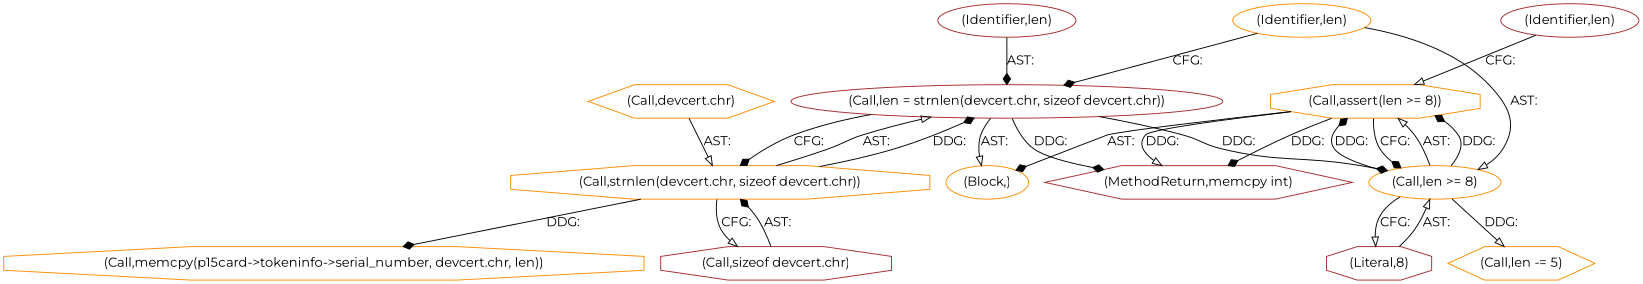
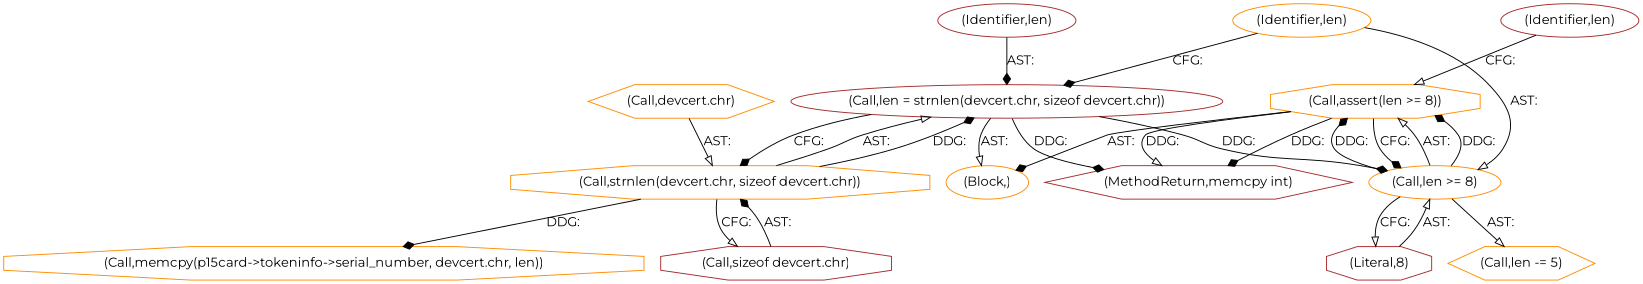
  digraph {
    fontname=Montserrat
    node [color=darkorange fontname=Montserrat shape=ellipse]
    edge [arrowhead=diamond fontname=Montserrat]
    n1 [label="(Call,assert(len >= 8))" shape=octagon]
    n2 [label="(Call,len >= 8)"]
    n3 [color=brown label="(MethodReturn,memcpy int)" shape=hexagon]
    n4 [label="(Block,)"]
    n5 [color=brown label="(Literal,8)" shape=octagon]
    n6 [label="(Call,len -= 5)" shape=hexagon]
    n7 [color=brown label="(Call,len = strnlen(devcert.chr, sizeof devcert.chr))"]
    n8 [label="(Call,strnlen(devcert.chr, sizeof devcert.chr))" shape=octagon]
    n9 [label="(Call,memcpy(p15card->tokeninfo->serial_number, devcert.chr, len))" shape=octagon]
    n10 [color=brown label="(Call,sizeof devcert.chr)" shape=octagon]
    n11 [color=brown label="(Identifier,len)"]
    n12 [label="(Call,devcert.chr)" shape=hexagon]
    n13 [label="(Identifier,len)"]
    n14 [color=brown label="(Identifier,len)"]
    n1 -> n2 [label="CFG: "]
    n1 -> n3 [label="DDG: "]
    n1 -> n3 [arrowhead=onormal label="DDG: "]
    n1 -> n4 [label="AST: "]
    n2 -> n1 [arrowhead=onormal label="AST: "]
    n2 -> n1 [label="DDG: "]
    n2 -> n1 [label="DDG: "]
    n2 -> n5 [arrowhead=onormal label="CFG: "]
-   n2 -> n6 [arrowhead=onormal label="DDG: "]
+   n2 -> n6 [arrowhead=onormal label="AST: "]
    n5 -> n2 [arrowhead=onormal label="AST: "]
    n7 -> n2 [label="DDG: "]
    n7 -> n3 [label="DDG: "]
    n7 -> n4 [arrowhead=onormal label="AST: "]
    n7 -> n8 [label="CFG: "]
    n8 -> n7 [arrowhead=onormal label="AST: "]
    n8 -> n7 [label="DDG: "]
    n8 -> n9 [label="DDG: "]
    n8 -> n10 [arrowhead=onormal label="CFG: "]
    n10 -> n8 [label="AST: "]
    n11 -> n7 [label="AST: "]
    n12 -> n8 [arrowhead=onormal label="AST: "]
    n13 -> n2 [arrowhead=onormal label="AST: "]
    n13 -> n7 [label="CFG: "]
    n14 -> n1 [arrowhead=onormal label="CFG: "]
  }
